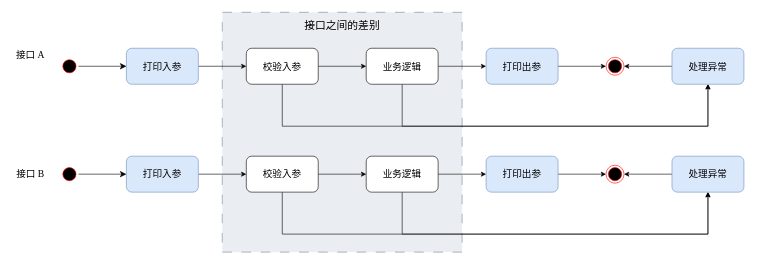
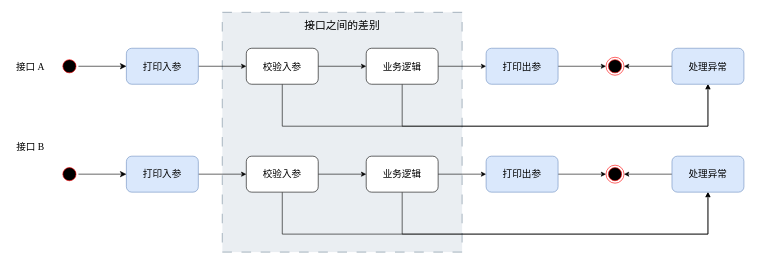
  <mxCell id="0" />
  <mxCell id="1" parent="0" />
  <mxCell id="2" value="&lt;font style=&quot;font-size: 18px;&quot;&gt;接口之间的差别&lt;/font&gt;" style="rounded=0;whiteSpace=wrap;html=1;dashed=1;dashPattern=8 8;shadow=0;strokeWidth=2;fillStyle=auto;opacity=30;fillColor=#bac8d3;strokeColor=#23445d;movable=1;resizable=1;rotatable=1;deletable=1;editable=1;locked=0;connectable=1;align=center;horizontal=1;verticalAlign=top;fontSize=18;labelBackgroundColor=none;labelBorderColor=none;spacingTop=6;fontFamily=HarmonyOS Sans SC;" parent="1" vertex="1"><mxGeometry x="370" width="400" height="400" as="geometry" y="20" /></mxCell>
  <mxCell id="3" value="" style="edgeStyle=orthogonalEdgeStyle;rounded=0;orthogonalLoop=1;jettySize=auto;html=1;fontFamily=HarmonyOS Sans SC;" parent="1" source="4" target="7" edge="1"><mxGeometry relative="1" as="geometry" /></mxCell>
  <mxCell id="4" value="打印入参" style="rounded=1;whiteSpace=wrap;html=1;fontSize=16;fillColor=#dae8fc;strokeColor=#6c8ebf;fontFamily=HarmonyOS Sans SC;" parent="1" vertex="1"><mxGeometry x="210" y="80" width="120" height="60" as="geometry" /></mxCell>
  <mxCell id="5" value="" style="edgeStyle=orthogonalEdgeStyle;rounded=0;orthogonalLoop=1;jettySize=auto;html=1;fontFamily=HarmonyOS Sans SC;" parent="1" source="7" target="10" edge="1"><mxGeometry relative="1" as="geometry" /></mxCell>
  <mxCell id="6" style="edgeStyle=orthogonalEdgeStyle;rounded=0;orthogonalLoop=1;jettySize=auto;html=1;entryX=0.5;entryY=1;entryDx=0;entryDy=0;fontFamily=HarmonyOS Sans SC;" parent="1" source="7" target="15" edge="1"><mxGeometry relative="1" as="geometry"><mxPoint x="1190" y="208" as="targetPoint" /><Array as="points"><mxPoint x="470" y="210" /><mxPoint x="1180" y="210" /></Array></mxGeometry></mxCell>
  <mxCell id="7" value="校验入参" style="whiteSpace=wrap;html=1;fontSize=16;rounded=1;fontFamily=HarmonyOS Sans SC;" parent="1" vertex="1"><mxGeometry x="410" y="80" width="120" height="60" as="geometry" /></mxCell>
  <mxCell id="8" value="" style="edgeStyle=orthogonalEdgeStyle;rounded=0;orthogonalLoop=1;jettySize=auto;html=1;fontFamily=HarmonyOS Sans SC;" parent="1" source="10" target="12" edge="1"><mxGeometry relative="1" as="geometry" /></mxCell>
  <mxCell id="9" style="edgeStyle=orthogonalEdgeStyle;rounded=0;orthogonalLoop=1;jettySize=auto;html=1;entryX=0.5;entryY=1;entryDx=0;entryDy=0;fontFamily=HarmonyOS Sans SC;" parent="1" source="10" target="15" edge="1"><mxGeometry relative="1" as="geometry"><mxPoint x="670" y="398" as="targetPoint" /><Array as="points"><mxPoint x="670" y="210" /><mxPoint x="1180" y="210" /></Array></mxGeometry></mxCell>
  <mxCell id="10" value="业务逻辑" style="whiteSpace=wrap;html=1;fontSize=16;rounded=1;fontFamily=HarmonyOS Sans SC;" parent="1" vertex="1"><mxGeometry x="610" y="80" width="120" height="60" as="geometry" /></mxCell>
  <mxCell id="11" value="" style="edgeStyle=orthogonalEdgeStyle;rounded=0;orthogonalLoop=1;jettySize=auto;html=1;fontFamily=HarmonyOS Sans SC;" parent="1" source="12" target="13" edge="1"><mxGeometry relative="1" as="geometry" /></mxCell>
  <mxCell id="12" value="打印出参" style="whiteSpace=wrap;html=1;fontSize=16;rounded=1;fillColor=#dae8fc;strokeColor=#6c8ebf;fontFamily=HarmonyOS Sans SC;" parent="1" vertex="1"><mxGeometry x="810" y="80" width="120" height="60" as="geometry" /></mxCell>
  <mxCell id="13" value="" style="ellipse;html=1;shape=endState;fillColor=#000000;strokeColor=#ff0000;fontFamily=HarmonyOS Sans SC;" parent="1" vertex="1"><mxGeometry x="1010" y="95" width="30" height="30" as="geometry" /></mxCell>
  <mxCell id="14" value="" style="edgeStyle=orthogonalEdgeStyle;rounded=0;orthogonalLoop=1;jettySize=auto;html=1;fontFamily=HarmonyOS Sans SC;" parent="1" source="15" target="13" edge="1"><mxGeometry relative="1" as="geometry" /></mxCell>
  <mxCell id="15" value="处理异常" style="whiteSpace=wrap;html=1;fontSize=16;rounded=1;fillColor=#dae8fc;strokeColor=#6c8ebf;fontFamily=HarmonyOS Sans SC;" parent="1" vertex="1"><mxGeometry x="1120" y="80" width="120" height="60" as="geometry" /></mxCell>
- <mxCell id="16" value="&lt;font style=&quot;font-size: 16px;&quot;&gt;接口 A&lt;/font&gt;" style="text;strokeColor=none;align=center;fillColor=none;html=1;verticalAlign=middle;whiteSpace=wrap;rounded=0;fontFamily=HarmonyOS Sans SC;" parent="1" vertex="1"><mxGeometry x="20" y="75" width="60" height="30" as="geometry" /></mxCell>
+ <mxCell id="16" value="&lt;font style=&quot;font-size: 16px;&quot;&gt;接口 A&lt;/font&gt;" style="text;strokeColor=none;align=center;fillColor=none;html=1;verticalAlign=middle;whiteSpace=wrap;rounded=0;fontFamily=HarmonyOS Sans SC;" parent="1" vertex="1"><mxGeometry y="95" width="60" height="30" as="geometry" x="20" /></mxCell>
  <mxCell id="17" value="" style="edgeStyle=orthogonalEdgeStyle;rounded=0;orthogonalLoop=1;jettySize=auto;html=1;fontFamily=HarmonyOS Sans SC;" parent="1" source="18" target="21" edge="1"><mxGeometry relative="1" as="geometry" /></mxCell>
  <mxCell id="18" value="打印入参" style="rounded=1;whiteSpace=wrap;html=1;fontSize=16;fillColor=#dae8fc;strokeColor=#6c8ebf;fontFamily=HarmonyOS Sans SC;" parent="1" vertex="1"><mxGeometry x="210" y="260" width="120" height="60" as="geometry" /></mxCell>
  <mxCell id="19" value="" style="edgeStyle=orthogonalEdgeStyle;rounded=0;orthogonalLoop=1;jettySize=auto;html=1;fontFamily=HarmonyOS Sans SC;" parent="1" source="21" target="24" edge="1"><mxGeometry relative="1" as="geometry" /></mxCell>
  <mxCell id="20" style="edgeStyle=orthogonalEdgeStyle;rounded=0;orthogonalLoop=1;jettySize=auto;html=1;entryX=0.5;entryY=1;entryDx=0;entryDy=0;fontFamily=HarmonyOS Sans SC;" parent="1" source="21" target="29" edge="1"><mxGeometry relative="1" as="geometry"><mxPoint x="1190" y="388" as="targetPoint" /><Array as="points"><mxPoint x="470" y="390" /><mxPoint x="1180" y="390" /></Array></mxGeometry></mxCell>
  <mxCell id="21" value="校验入参" style="whiteSpace=wrap;html=1;fontSize=16;rounded=1;fontFamily=HarmonyOS Sans SC;" parent="1" vertex="1"><mxGeometry x="410" y="260" width="120" height="60" as="geometry" /></mxCell>
  <mxCell id="22" value="" style="edgeStyle=orthogonalEdgeStyle;rounded=0;orthogonalLoop=1;jettySize=auto;html=1;fontFamily=HarmonyOS Sans SC;" parent="1" source="24" target="26" edge="1"><mxGeometry relative="1" as="geometry" /></mxCell>
  <mxCell id="23" style="edgeStyle=orthogonalEdgeStyle;rounded=0;orthogonalLoop=1;jettySize=auto;html=1;entryX=0.5;entryY=1;entryDx=0;entryDy=0;fontFamily=HarmonyOS Sans SC;" parent="1" source="24" target="29" edge="1"><mxGeometry relative="1" as="geometry"><mxPoint x="670" y="578" as="targetPoint" /><Array as="points"><mxPoint x="670" y="390" /><mxPoint x="1180" y="390" /></Array></mxGeometry></mxCell>
  <mxCell id="24" value="业务逻辑" style="whiteSpace=wrap;html=1;fontSize=16;rounded=1;fontFamily=HarmonyOS Sans SC;" parent="1" vertex="1"><mxGeometry x="610" y="260" width="120" height="60" as="geometry" /></mxCell>
  <mxCell id="25" value="" style="edgeStyle=orthogonalEdgeStyle;rounded=0;orthogonalLoop=1;jettySize=auto;html=1;fontFamily=HarmonyOS Sans SC;" parent="1" source="26" target="27" edge="1"><mxGeometry relative="1" as="geometry" /></mxCell>
  <mxCell id="26" value="打印出参" style="whiteSpace=wrap;html=1;fontSize=16;rounded=1;fillColor=#dae8fc;strokeColor=#6c8ebf;fontFamily=HarmonyOS Sans SC;" parent="1" vertex="1"><mxGeometry x="810" y="260" width="120" height="60" as="geometry" /></mxCell>
  <mxCell id="27" value="" style="ellipse;html=1;shape=endState;fillColor=#000000;strokeColor=#ff0000;fontFamily=HarmonyOS Sans SC;" parent="1" vertex="1"><mxGeometry x="1010" y="275" width="30" height="30" as="geometry" /></mxCell>
  <mxCell id="28" value="" style="edgeStyle=orthogonalEdgeStyle;rounded=0;orthogonalLoop=1;jettySize=auto;html=1;fontFamily=HarmonyOS Sans SC;" parent="1" source="29" target="27" edge="1"><mxGeometry relative="1" as="geometry" /></mxCell>
  <mxCell id="29" value="处理异常" style="whiteSpace=wrap;html=1;fontSize=16;rounded=1;fillColor=#dae8fc;strokeColor=#6c8ebf;fontFamily=HarmonyOS Sans SC;" parent="1" vertex="1"><mxGeometry x="1120" y="260" width="120" height="60" as="geometry" /></mxCell>
- <mxCell id="30" value="&lt;font style=&quot;font-size: 16px;&quot;&gt;接口 B&lt;/font&gt;" style="text;strokeColor=none;align=center;fillColor=none;html=1;verticalAlign=middle;whiteSpace=wrap;rounded=0;fontFamily=HarmonyOS Sans SC;" parent="1" vertex="1"><mxGeometry y="275" width="60" height="30" as="geometry" x="20" /></mxCell>
+ <mxCell id="30" value="&lt;font style=&quot;font-size: 16px;&quot;&gt;接口 B&lt;/font&gt;" style="text;strokeColor=none;align=center;fillColor=none;html=1;verticalAlign=middle;whiteSpace=wrap;rounded=0;fontFamily=HarmonyOS Sans SC;" parent="1" vertex="1"><mxGeometry x="20" y="230" width="60" height="30" as="geometry" /></mxCell>
  <mxCell id="31" value="" style="edgeStyle=orthogonalEdgeStyle;rounded=0;orthogonalLoop=1;jettySize=auto;html=1;fontSize=12;startSize=8;endSize=8;fontFamily=HarmonyOS Sans SC;" parent="1" source="32" target="4" edge="1"><mxGeometry relative="1" as="geometry" /></mxCell>
  <mxCell id="32" value="" style="ellipse;html=1;shape=startState;fillColor=#000000;strokeColor=#ff0000;fontSize=16;fontFamily=HarmonyOS Sans SC;" parent="1" vertex="1"><mxGeometry x="100" y="95" width="30" height="30" as="geometry" /></mxCell>
  <mxCell id="33" value="" style="edgeStyle=orthogonalEdgeStyle;rounded=0;orthogonalLoop=1;jettySize=auto;html=1;fontSize=12;startSize=8;endSize=8;fontFamily=HarmonyOS Sans SC;" parent="1" source="34" target="18" edge="1"><mxGeometry relative="1" as="geometry" /></mxCell>
  <mxCell id="34" value="" style="ellipse;html=1;shape=startState;fillColor=#000000;strokeColor=#ff0000;fontSize=16;fontFamily=HarmonyOS Sans SC;" parent="1" vertex="1"><mxGeometry x="100" y="275" width="30" height="30" as="geometry" /></mxCell>
